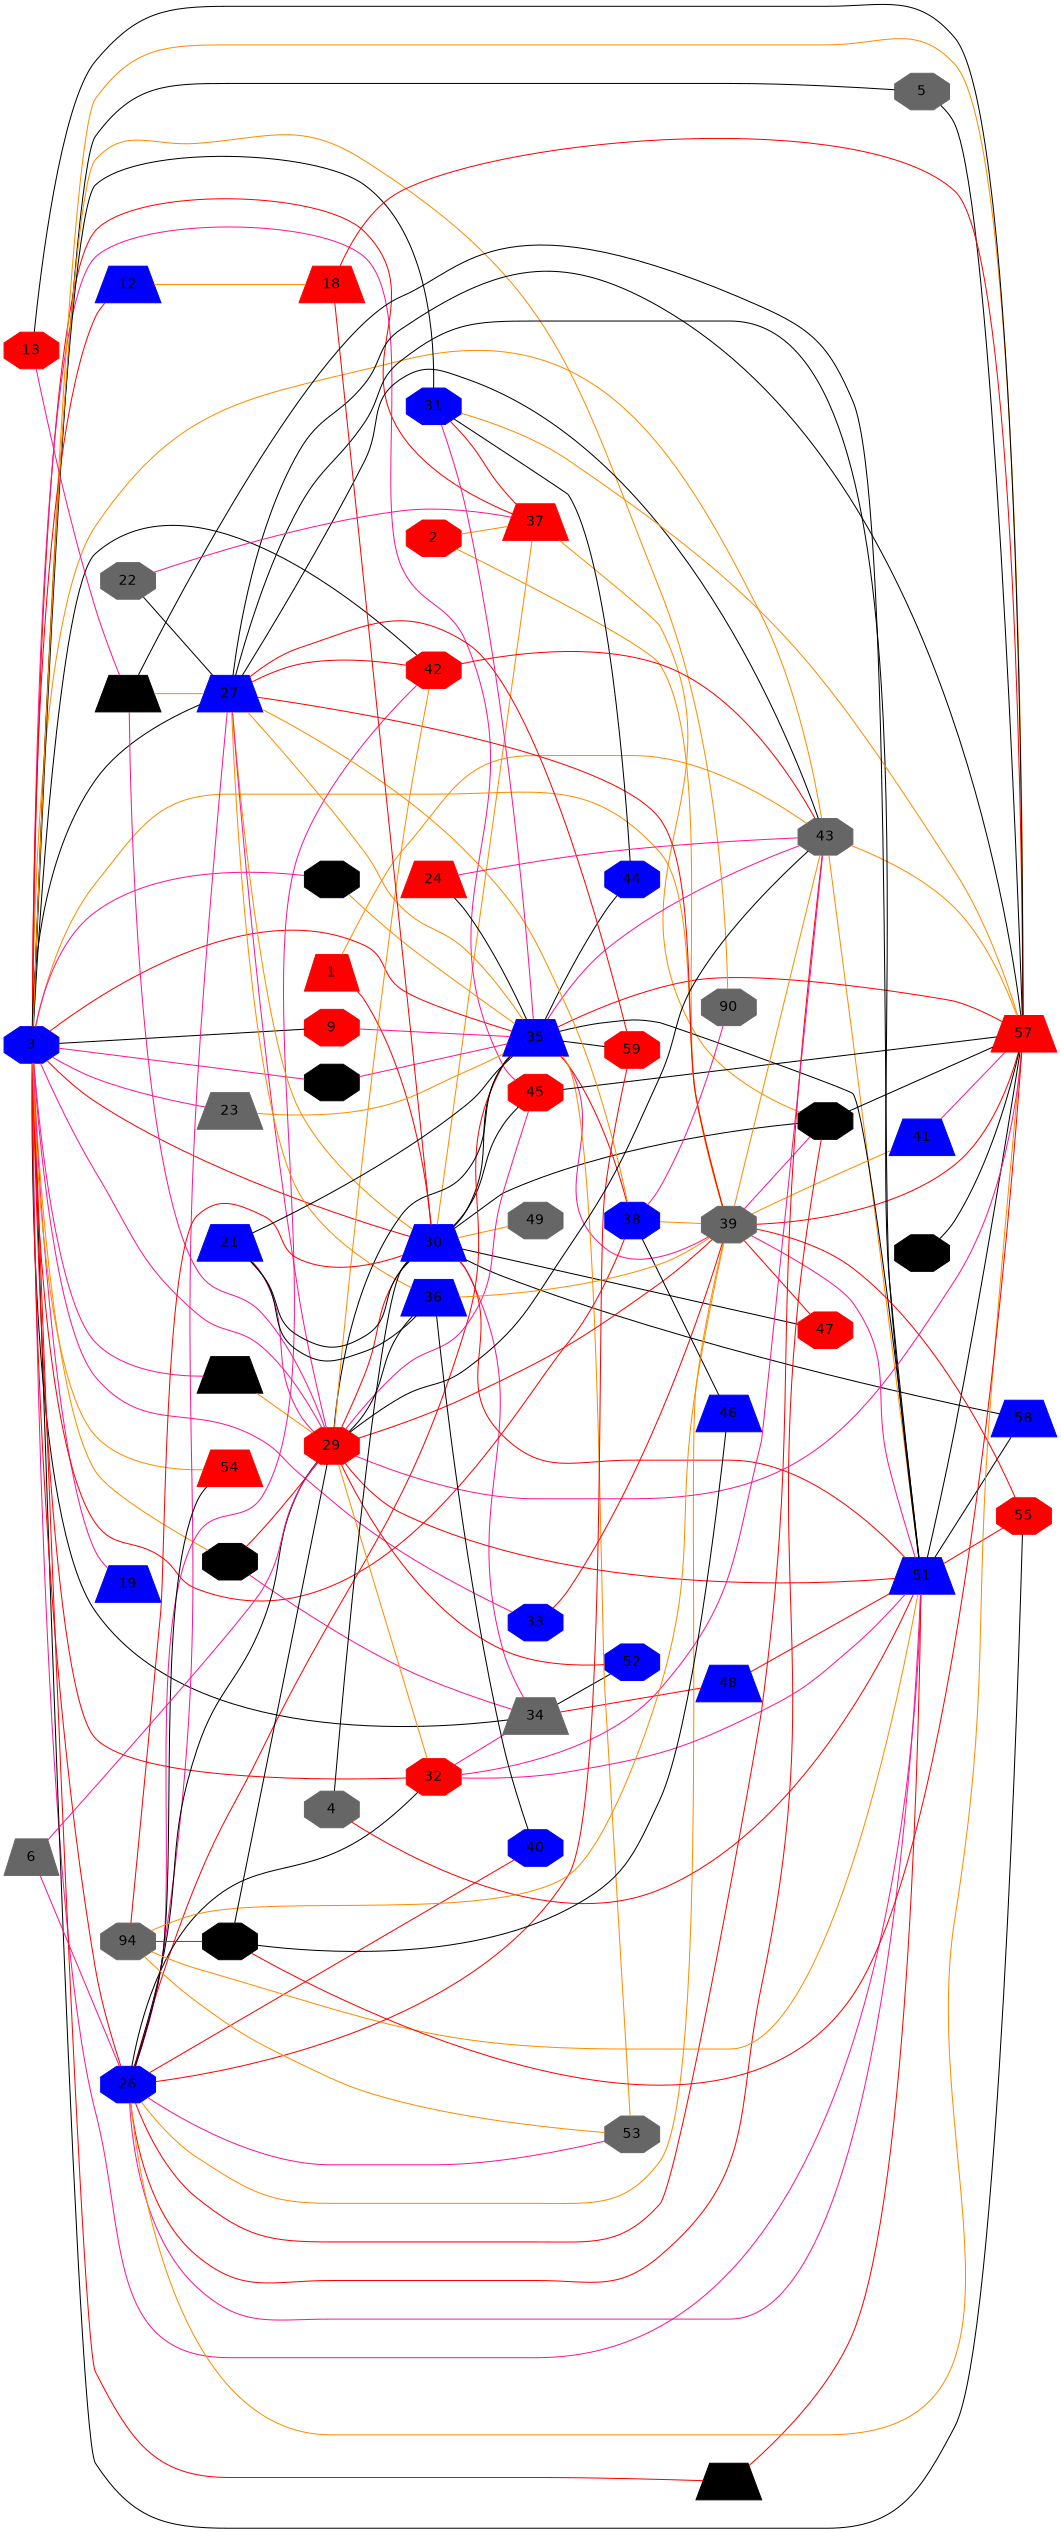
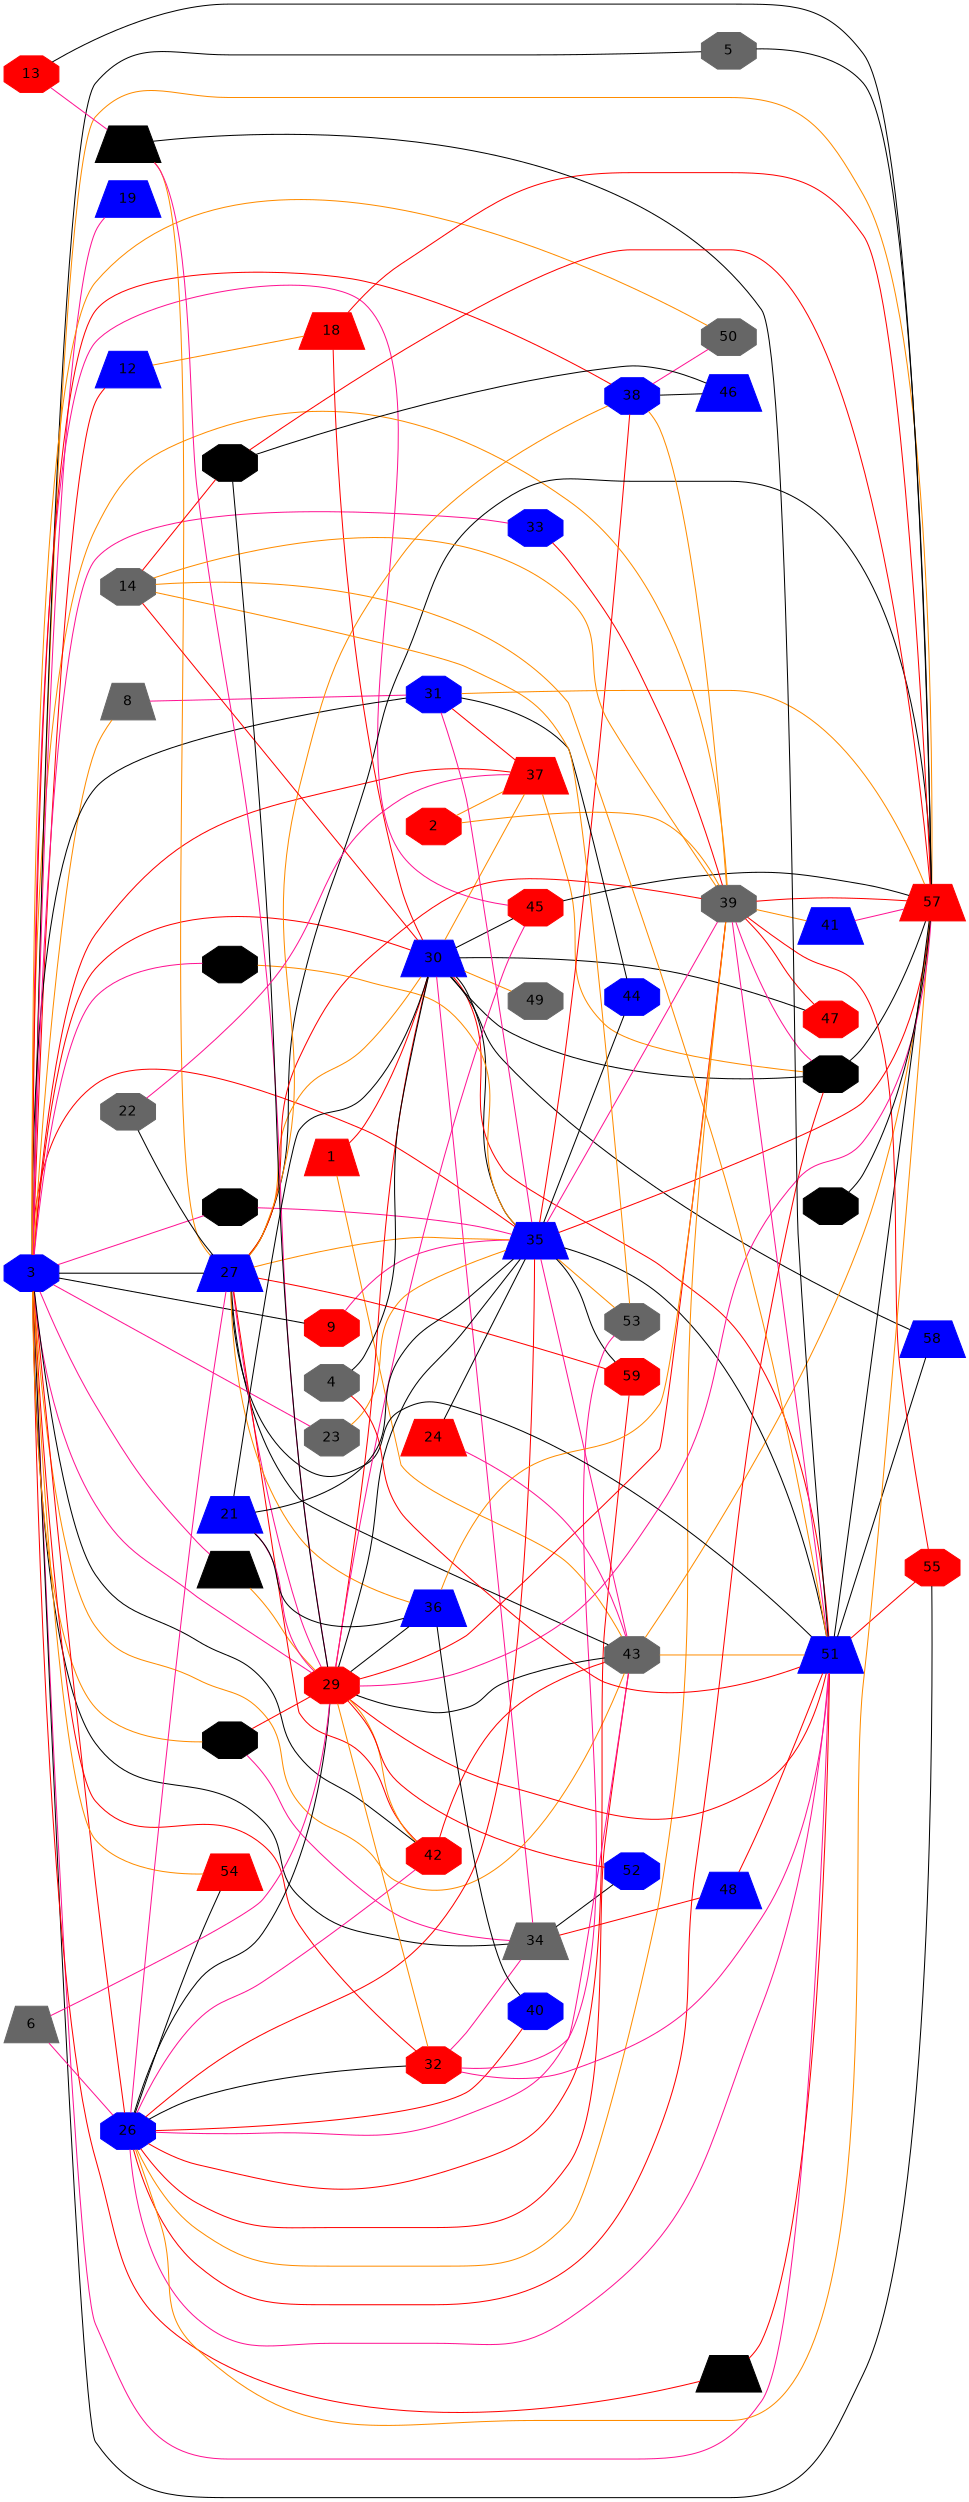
  graph {
    fontname="DejaVu Sans"
    rankdir=LR
    node [color=blue fontname="DejaVu Sans" shape=octagon style=filled]
    edge [color=black fontname="DejaVu Sans" weight=1.0]
    1 [color=red shape=trapezium]
    30 [shape=trapezium]
    43 [color=gray40]
    37 [color=red shape=trapezium]
    34 [color=gray40 shape=trapezium]
    35 [shape=trapezium]
    45 [color=red]
    51 [shape=trapezium]
    56 [color=black]
    47 [color=red]
    49 [color=gray40]
    58 [shape=trapezium]
    57 [color=red shape=trapezium]
    2 [color=red]
    39 [color=gray40]
    55 [color=red]
    41 [shape=trapezium]
    3
    5 [color=gray40]
+   8 [color=gray40 shape=trapezium]
    9 [color=red]
    10 [color=black]
    11 [color=black shape=trapezium]
    12 [shape=trapezium]
    15 [color=black]
    19 [shape=trapezium]
-   23 [color=gray40 shape=trapezium]
+   23 [color=gray40]
    25 [color=black shape=trapezium]
    26
    27 [shape=trapezium]
    28 [color=black]
    29 [color=red]
    31
    32 [color=red]
    33
    38
    42 [color=red]
-   50 [color=gray40 label=90]
+   50 [color=gray40]
    54 [color=red shape=trapezium]
    18 [color=red shape=trapezium]
    40
    53 [color=gray40]
    59 [color=red]
    36 [shape=trapezium]
    52
    44
    48 [shape=trapezium]
    46 [shape=trapezium]
    4 [color=gray40]
    6 [color=gray40 shape=trapezium]
    7 [color=black]
    13 [color=red]
    20 [color=black shape=trapezium]
-   14 [color=gray40 label=94]
+   14 [color=gray40]
    17 [color=black]
    21 [shape=trapezium]
    22 [color=gray40]
    24 [color=red shape=trapezium]
    1 -- 30 [color=red]
    1 -- 43 [color=darkorange]
    30 -- 37 [color=darkorange]
    30 -- 34 [color=deeppink]
    30 -- 35
    30 -- 45
    30 -- 51 [color=red]
    30 -- 56
    30 -- 47
    30 -- 49 [color=darkorange]
    30 -- 58
    43 -- 51 [color=darkorange]
    43 -- 57 [color=darkorange]
    37 -- 56 [color=darkorange]
    34 -- 52
    34 -- 48 [color=red]
    35 -- 43 [color=deeppink]
    35 -- 51 [weight=2.0]
    35 -- 57 [color=red]
    35 -- 39 [color=deeppink weight=2.0]
    35 -- 38 [color=red]
    35 -- 53 [color=darkorange]
    35 -- 59
    35 -- 44
    45 -- 57
    51 -- 58
    51 -- 57 [weight=2.0]
    51 -- 55 [color=red]
    56 -- 57
    2 -- 37 [color=darkorange]
    2 -- 39 [color=darkorange]
-   39 -- 43 [color=darkorange weight=2.0]
    39 -- 51 [color=deeppink]
    39 -- 56 [color=deeppink]
    39 -- 47 [color=red]
    39 -- 57 [color=red]
    39 -- 55 [color=red weight=2.0]
    39 -- 41 [color=darkorange]
    41 -- 57 [color=deeppink]
    3 -- 30 [color=red weight=2.0]
    3 -- 43 [color=darkorange weight=3.0]
    3 -- 37 [color=red]
    3 -- 34 [weight=2.0]
    3 -- 35 [color=red weight=2.0]
    3 -- 45 [color=deeppink]
    3 -- 51 [color=deeppink weight=2.0]
    3 -- 57 [color=darkorange weight=2.0]
    3 -- 39 [color=darkorange weight=2.0]
    3 -- 55
    3 -- 5
+   3 -- 8 [color=darkorange]
    3 -- 9
    3 -- 10 [color=deeppink]
    3 -- 11 [color=red]
    3 -- 12 [color=red weight=2.0]
    3 -- 15 [color=darkorange]
    3 -- 19 [color=deeppink]
    3 -- 23 [color=deeppink]
    3 -- 25 [color=deeppink]
    3 -- 26 [color=red weight=3.0]
    3 -- 27 [weight=2.0]
    3 -- 28 [color=deeppink]
    3 -- 29 [color=deeppink weight=2.0]
    3 -- 31 [weight=2.0]
    3 -- 32 [color=red]
    3 -- 33 [color=deeppink]
    3 -- 38 [color=red]
    3 -- 42
    3 -- 50 [color=darkorange]
    3 -- 54 [color=darkorange]
    5 -- 57
+   8 -- 31 [color=deeppink]
    9 -- 35 [color=deeppink]
    10 -- 35 [color=deeppink]
    11 -- 51 [color=red]
    12 -- 18 [color=darkorange]
    15 -- 34 [color=deeppink]
    15 -- 29 [color=red weight=2.0]
    23 -- 35 [color=darkorange]
    25 -- 29 [color=darkorange]
    26 -- 43 [color=red weight=2.0]
    26 -- 35 [color=red]
    26 -- 51 [color=deeppink weight=3.0]
    26 -- 56 [color=red]
    26 -- 57 [color=darkorange weight=2.0]
    26 -- 39 [color=darkorange]
    26 -- 27 [color=deeppink]
    26 -- 29
    26 -- 32
    26 -- 42 [color=deeppink]
    26 -- 54
    26 -- 40 [color=red]
    26 -- 53 [color=deeppink]
    26 -- 59 [color=red]
    27 -- 30 [color=darkorange]
    27 -- 43
    27 -- 35 [color=darkorange]
    27 -- 51
    27 -- 57
    27 -- 39 [color=red weight=2.0]
    27 -- 29 [color=deeppink weight=2.0]
    27 -- 38 [color=darkorange]
    27 -- 42 [color=red weight=2.0]
    27 -- 59 [color=red]
    27 -- 36 [color=darkorange]
    28 -- 35 [color=darkorange]
    29 -- 30 [color=red]
    29 -- 43
    29 -- 35
    29 -- 45 [color=deeppink]
    29 -- 51 [color=red weight=2.0]
    29 -- 57 [color=deeppink]
    29 -- 39 [color=red]
    29 -- 32 [color=darkorange]
    29 -- 42 [color=darkorange]
    29 -- 36 [weight=2.0]
    29 -- 52 [color=red]
    31 -- 37 [color=red weight=2.0]
    31 -- 35 [color=deeppink]
    31 -- 57 [color=darkorange]
    31 -- 44
    32 -- 43 [color=deeppink]
    32 -- 34 [color=deeppink]
    32 -- 51 [color=deeppink]
    33 -- 39 [color=red]
    38 -- 39 [color=darkorange]
    38 -- 50 [color=deeppink]
    38 -- 46
    42 -- 43 [color=red]
    18 -- 30 [color=red]
    18 -- 57 [color=red]
    36 -- 39 [color=darkorange]
    36 -- 40
    48 -- 51 [color=red]
    4 -- 30
    4 -- 51 [color=red]
    6 -- 26 [color=deeppink]
    6 -- 29 [color=deeppink]
    7 -- 57
    13 -- 57
    13 -- 20 [color=deeppink]
    20 -- 51
    20 -- 27 [color=darkorange]
    20 -- 29 [color=deeppink weight=2.0]
    14 -- 30 [color=red]
    14 -- 51 [color=darkorange]
    14 -- 39 [color=darkorange]
    14 -- 53 [color=darkorange]
    14 -- 17 [color=red]
    17 -- 57 [color=red]
    17 -- 29
    17 -- 46
    21 -- 30
    21 -- 35
    21 -- 29 [color=deeppink]
    21 -- 36
    22 -- 37 [color=deeppink]
    22 -- 27
    24 -- 43 [color=deeppink weight=3.0]
    24 -- 35
  }
